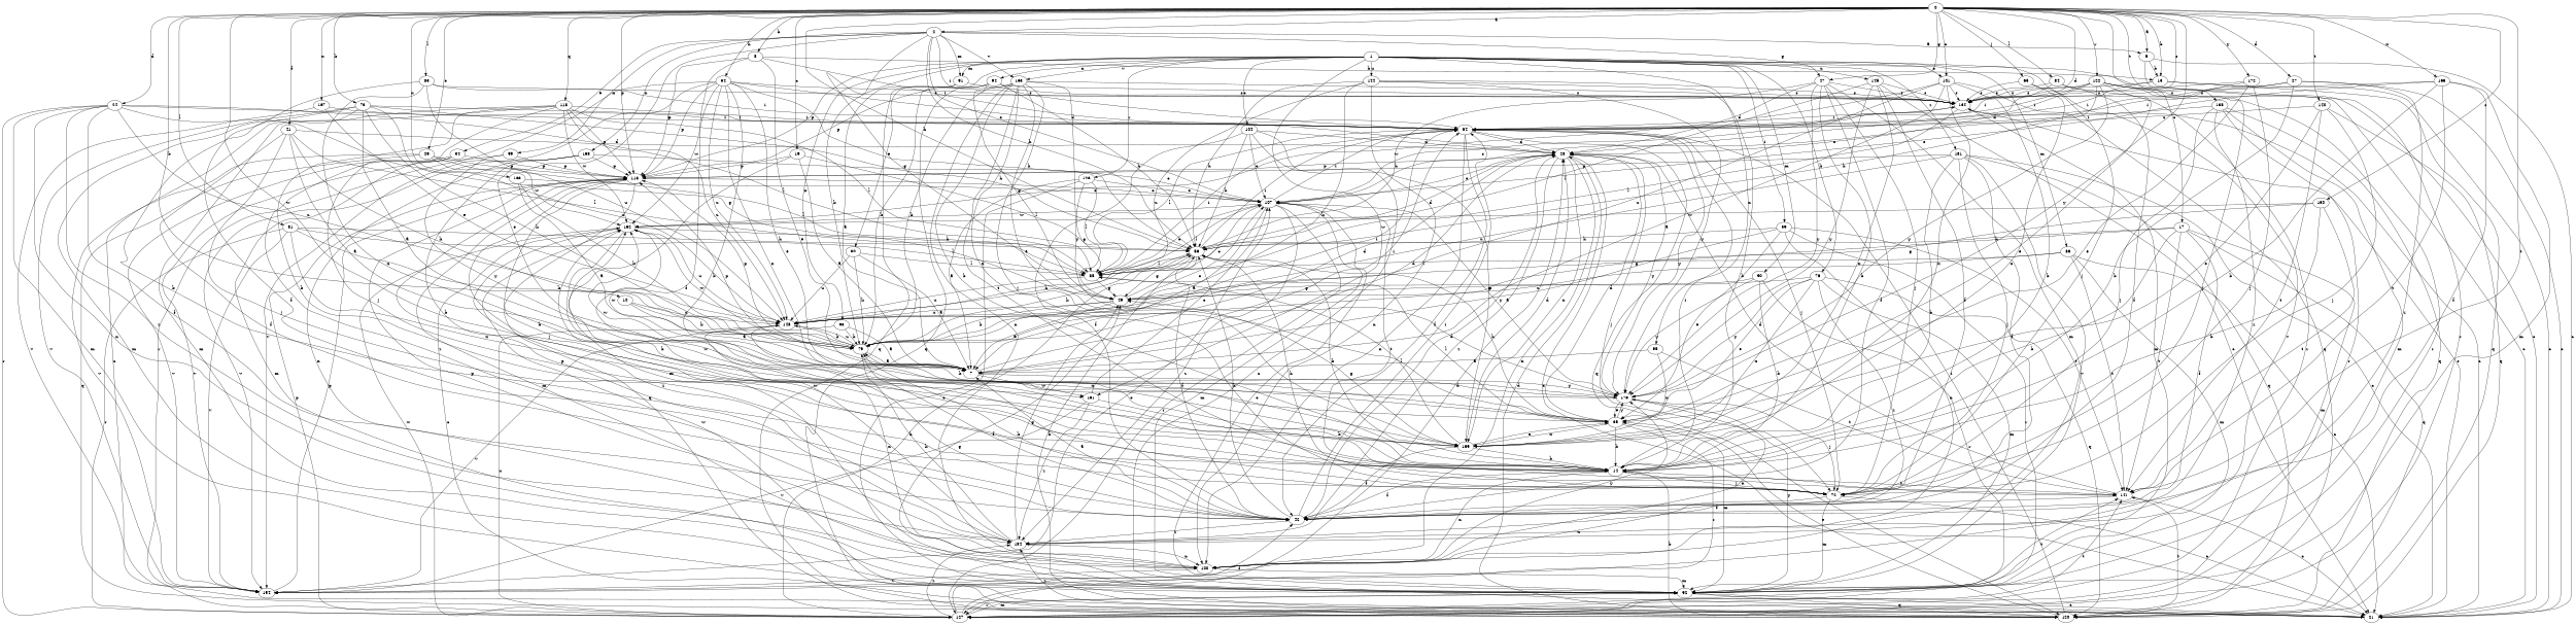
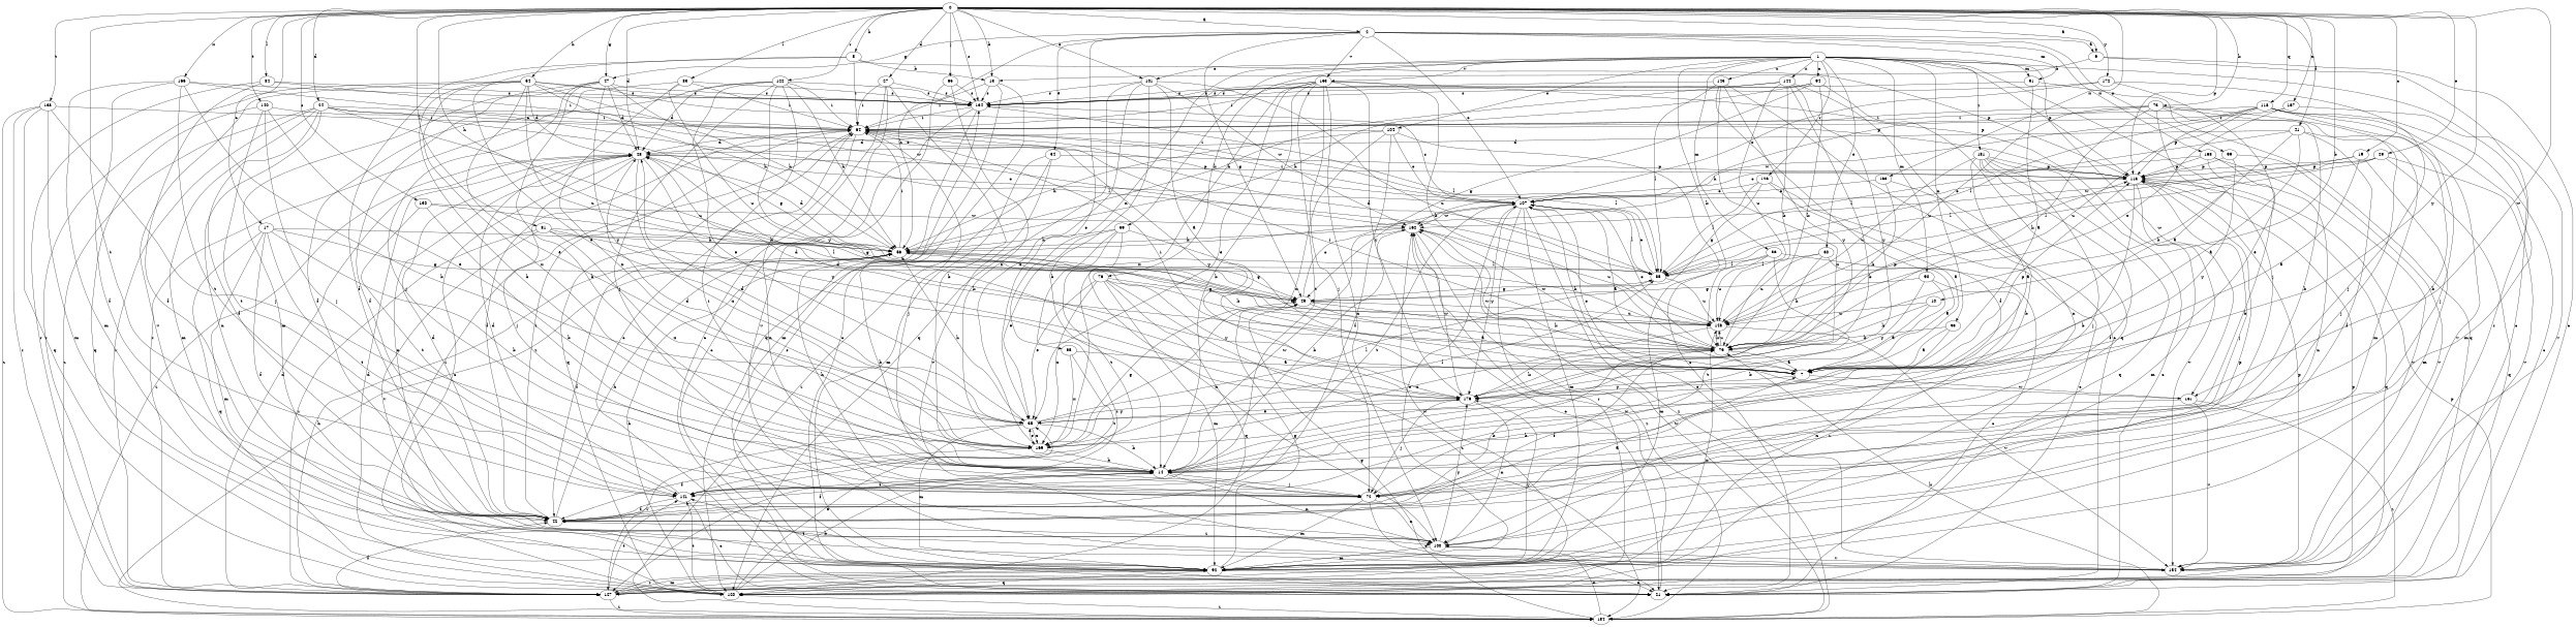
  strict digraph {
    0
    2
    6
    8
    10
    13
    17
    19
    24
    27
    28
    29
    41
    47
    54
    56
    65
    73
    81
    83
    84
    101
    113
    118
    122
    130
    134
    138
    140
    141
    161
    163
    166
    167
    172
    176
    91
    153
    34
    35
    49
    64
    99
    107
    168
    21
    127
    42
    79
    7
    148
    120
    14
    92
    85
    100
    184
    72
    169
    162
    154
    1
    30
    59
    76
    86
    90
    94
    95
    98
    104
    126
    144
    145
    181
    0 -> 2 [label=a]
    0 -> 6 [label=a]
    0 -> 8 [label=b]
    0 -> 10 [label=b]
    0 -> 13 [label=b]
    0 -> 17 [label=c]
    0 -> 19 [label=c]
    0 -> 24 [label=d]
    0 -> 27 [label=d]
    0 -> 28 [label=d]
    0 -> 29 [label=e]
    0 -> 41 [label=f]
    0 -> 47 [label=g]
    0 -> 54 [label=h]
    0 -> 56 [label=h]
    0 -> 65 [label=j]
    0 -> 73 [label=k]
    0 -> 81 [label=l]
    0 -> 83 [label=l]
    0 -> 84 [label=l]
    0 -> 101 [label=o]
    0 -> 113 [label=p]
    0 -> 118 [label=q]
    0 -> 122 [label=r]
    0 -> 130 [label=s]
    0 -> 134 [label=s]
    0 -> 138 [label=t]
    0 -> 140 [label=t]
    0 -> 141 [label=t]
    0 -> 161 [label=w]
    0 -> 163 [label=x]
    0 -> 166 [label=x]
    0 -> 167 [label=x]
    0 -> 172 [label=y]
    0 -> 176 [label=y]
    2 -> 6 [label=a]
    2 -> 47 [label=g]
    2 -> 56 [label=h]
    2 -> 91 [label=m]
    2 -> 153 [label=v]
    2 -> 34 [label=e]
    2 -> 35 [label=e]
    2 -> 49 [label=g]
-   2 -> 64 [label=i]
+   153 -> 64 [label=i]
    2 -> 99 [label=n]
    2 -> 107 [label=o]
    2 -> 168 [label=x]
    6 -> 13 [label=b]
    6 -> 21 [label=c]
    6 -> 127 [label=r]
    8 -> 13 [label=b]
    8 -> 113 [label=p]
    8 -> 35 [label=e]
    8 -> 64 [label=i]
    8 -> 42 [label=f]
    10 -> 79 [label=k]
    10 -> 7 [label=a]
    10 -> 148 [label=u]
    13 -> 134 [label=s]
    13 -> 64 [label=i]
    13 -> 21 [label=c]
    13 -> 120 [label=q]
    17 -> 56 [label=h]
    17 -> 141 [label=t]
    17 -> 49 [label=g]
    17 -> 42 [label=f]
    17 -> 120 [label=q]
    17 -> 14 [label=b]
    17 -> 92 [label=m]
    19 -> 113 [label=p]
    19 -> 7 [label=a]
    19 -> 92 [label=m]
    19 -> 85 [label=l]
    24 -> 49 [label=g]
    24 -> 64 [label=i]
    24 -> 127 [label=r]
    24 -> 42 [label=f]
    24 -> 148 [label=u]
    24 -> 92 [label=m]
    24 -> 85 [label=l]
    24 -> 100 [label=n]
    24 -> 184 [label=z]
    27 -> 134 [label=s]
    27 -> 64 [label=i]
    27 -> 21 [label=c]
    27 -> 14 [label=b]
    27 -> 184 [label=z]
    28 -> 113 [label=p]
    28 -> 176 [label=y]
    28 -> 107 [label=o]
    28 -> 21 [label=c]
    28 -> 100 [label=n]
    28 -> 184 [label=z]
    28 -> 72 [label=j]
    28 -> 169 [label=x]
    29 -> 113 [label=p]
    29 -> 120 [label=q]
    29 -> 85 [label=l]
    29 -> 162 [label=w]
    29 -> 154 [label=v]
    41 -> 28 [label=d]
    41 -> 42 [label=f]
    41 -> 79 [label=k]
    41 -> 7 [label=a]
    41 -> 85 [label=l]
    41 -> 72 [label=j]
    47 -> 28 [label=d]
    47 -> 56 [label=h]
    47 -> 134 [label=s]
    47 -> 176 [label=y]
    47 -> 42 [label=f]
    47 -> 14 [label=b]
    47 -> 92 [label=m]
    47 -> 72 [label=j]
    54 -> 28 [label=d]
    54 -> 56 [label=h]
    54 -> 113 [label=p]
    54 -> 134 [label=s]
    54 -> 35 [label=e]
    54 -> 127 [label=r]
    54 -> 148 [label=u]
    54 -> 14 [label=b]
    54 -> 169 [label=x]
    54 -> 162 [label=w]
    54 -> 154 [label=v]
    56 -> 28 [label=d]
    56 -> 49 [label=g]
    56 -> 64 [label=i]
    56 -> 42 [label=f]
    56 -> 79 [label=k]
    56 -> 14 [label=b]
    56 -> 85 [label=l]
    65 -> 134 [label=s]
    65 -> 169 [label=x]
    65 -> 154 [label=v]
    73 -> 56 [label=h]
    73 -> 64 [label=i]
    73 -> 79 [label=k]
    73 -> 7 [label=a]
    73 -> 148 [label=u]
    73 -> 14 [label=b]
    73 -> 92 [label=m]
    73 -> 154 [label=v]
    81 -> 56 [label=h]
    81 -> 127 [label=r]
    81 -> 79 [label=k]
    81 -> 85 [label=l]
    81 -> 169 [label=x]
    81 -> 154 [label=v]
    83 -> 134 [label=s]
    83 -> 64 [label=i]
    83 -> 42 [label=f]
    83 -> 148 [label=u]
    83 -> 169 [label=x]
    84 -> 134 [label=s]
    84 -> 64 [label=i]
    84 -> 127 [label=r]
    84 -> 42 [label=f]
    101 -> 134 [label=s]
    101 -> 7 [label=a]
    101 -> 148 [label=u]
    101 -> 120 [label=q]
    101 -> 14 [label=b]
    101 -> 169 [label=x]
    101 -> 162 [label=w]
    113 -> 107 [label=o]
    113 -> 120 [label=q]
    113 -> 14 [label=b]
    113 -> 92 [label=m]
    113 -> 72 [label=j]
    118 -> 113 [label=p]
    118 -> 64 [label=i]
    118 -> 21 [label=c]
    118 -> 148 [label=u]
    118 -> 14 [label=b]
    118 -> 92 [label=m]
    118 -> 85 [label=l]
    118 -> 72 [label=j]
    118 -> 162 [label=w]
    122 -> 28 [label=d]
    122 -> 56 [label=h]
    122 -> 134 [label=s]
    122 -> 176 [label=y]
    122 -> 35 [label=e]
    122 -> 64 [label=i]
    122 -> 21 [label=c]
    122 -> 127 [label=r]
    122 -> 72 [label=j]
    130 -> 141 [label=t]
    130 -> 49 [label=g]
    130 -> 14 [label=b]
    130 -> 162 [label=w]
    134 -> 64 [label=i]
    134 -> 21 [label=c]
    134 -> 92 [label=m]
    134 -> 85 [label=l]
    138 -> 64 [label=i]
    138 -> 127 [label=r]
    138 -> 120 [label=q]
    138 -> 92 [label=m]
    138 -> 184 [label=z]
    138 -> 72 [label=j]
    140 -> 141 [label=t]
    140 -> 35 [label=e]
    140 -> 64 [label=c]
    140 -> 120 [label=q]
    140 -> 72 [label=j]
    141 -> 28 [label=d]
    141 -> 21 [label=c]
    141 -> 42 [label=f]
    161 -> 107 [label=o]
    161 -> 14 [label=b]
    161 -> 184 [label=z]
    161 -> 154 [label=v]
    163 -> 107 [label=o]
    163 -> 79 [label=k]
    163 -> 7 [label=a]
    166 -> 134 [label=s]
    166 -> 141 [label=t]
    166 -> 107 [label=o]
    166 -> 42 [label=f]
    166 -> 14 [label=b]
    166 -> 92 [label=m]
    167 -> 64 [label=i]
    167 -> 148 [label=e]
    167 -> 154 [label=v]
    172 -> 134 [label=s]
    172 -> 35 [label=e]
    172 -> 107 [label=o]
    172 -> 72 [label=j]
    176 -> 35 [label=e]
    176 -> 79 [label=k]
    176 -> 100 [label=n]
    176 -> 72 [label=j]
    176 -> 162 [label=w]
    91 -> 134 [label=s]
    91 -> 7 [label=a]
    91 -> 120 [label=q]
    153 -> 113 [label=p]
    153 -> 134 [label=s]
    153 -> 141 [label=t]
    153 -> 176 [label=y]
    153 -> 35 [label=e]
    153 -> 79 [label=k]
    153 -> 14 [label=b]
    153 -> 100 [label=n]
    153 -> 72 [label=j]
    153 -> 169 [label=x]
    34 -> 113 [label=p]
    34 -> 92 [label=m]
    34 -> 184 [label=z]
    34 -> 154 [label=v]
    35 -> 28 [label=d]
    35 -> 56 [label=h]
    35 -> 176 [label=y]
    35 -> 127 [label=r]
    35 -> 14 [label=b]
    35 -> 92 [label=m]
    35 -> 85 [label=l]
    35 -> 169 [label=x]
    49 -> 107 [label=o]
    49 -> 79 [label=k]
    49 -> 7 [label=a]
    49 -> 148 [label=u]
    64 -> 28 [label=d]
    64 -> 176 [label=y]
    64 -> 42 [label=f]
    64 -> 120 [label=q]
    64 -> 85 [label=l]
    64 -> 100 [label=n]
    64 -> 72 [label=j]
    99 -> 113 [label=p]
    99 -> 176 [label=y]
    99 -> 154 [label=v]
    107 -> 134 [label=s]
    107 -> 141 [label=t]
    107 -> 176 [label=y]
    107 -> 64 [label=i]
    107 -> 127 [label=r]
    107 -> 7 [label=a]
    107 -> 92 [label=m]
    107 -> 85 [label=l]
    107 -> 184 [label=z]
    107 -> 162 [label=w]
    168 -> 113 [label=p]
    168 -> 107 [label=o]
    168 -> 14 [label=b]
    168 -> 100 [label=n]
    168 -> 154 [label=v]
    21 -> 134 [label=s]
    21 -> 162 [label=w]
    127 -> 28 [label=d]
    127 -> 56 [label=h]
    127 -> 113 [label=p]
    127 -> 141 [label=t]
    127 -> 42 [label=f]
    127 -> 148 [label=u]
    127 -> 92 [label=m]
    127 -> 184 [label=z]
    127 -> 162 [label=w]
    42 -> 28 [label=d]
    42 -> 56 [label=h]
    42 -> 64 [label=i]
    42 -> 79 [label=k]
    42 -> 7 [label=a]
-   42 -> 184 [label=z]
+   42 -> 100 [label=z]
    79 -> 28 [label=d]
    79 -> 113 [label=p]
    79 -> 64 [label=i]
    79 -> 107 [label=o]
    79 -> 42 [label=f]
    79 -> 7 [label=a]
    79 -> 148 [label=u]
    79 -> 162 [label=w]
    7 -> 28 [label=d]
    7 -> 113 [label=p]
    7 -> 161 [label=w]
    7 -> 176 [label=y]
    7 -> 64 [label=i]
    7 -> 162 [label=w]
    148 -> 56 [label=h]
    148 -> 79 [label=k]
    148 -> 169 [label=x]
    148 -> 154 [label=v]
    120 -> 28 [label=d]
    120 -> 56 [label=h]
    120 -> 141 [label=t]
    120 -> 35 [label=e]
    120 -> 64 [label=i]
    120 -> 14 [label=b]
    120 -> 184 [label=z]
    14 -> 141 [label=t]
    14 -> 64 [label=i]
    14 -> 42 [label=f]
    14 -> 100 [label=n]
    14 -> 72 [label=j]
    14 -> 162 [label=w]
    92 -> 141 [label=t]
    92 -> 176 [label=y]
    92 -> 49 [label=g]
    92 -> 107 [label=o]
    92 -> 21 [label=c]
    92 -> 127 [label=r]
    92 -> 120 [label=q]
    85 -> 49 [label=g]
-   85 -> 64 [label=i]
+   85 -> 64 [label=d]
    85 -> 107 [label=o]
    85 -> 148 [label=u]
    100 -> 113 [label=p]
    100 -> 176 [label=y]
    100 -> 92 [label=m]
    100 -> 154 [label=v]
    184 -> 113 [label=p]
    184 -> 49 [label=g]
    184 -> 79 [label=k]
    184 -> 100 [label=n]
    184 -> 162 [label=w]
    72 -> 56 [label=h]
    72 -> 21 [label=c]
    72 -> 92 [label=m]
    72 -> 100 [label=n]
    169 -> 28 [label=d]
    169 -> 35 [label=e]
    169 -> 49 [label=g]
    169 -> 42 [label=f]
    169 -> 14 [label=b]
    169 -> 85 [label=l]
    162 -> 56 [label=h]
    162 -> 21 [label=c]
    162 -> 148 [label=u]
    162 -> 14 [label=b]
    162 -> 184 [label=z]
    154 -> 113 [label=p]
    154 -> 107 [label=o]
    1 -> 101 [label=o]
    1 -> 113 [label=p]
    1 -> 161 [label=w]
    1 -> 91 [label=m]
    1 -> 153 [label=v]
    1 -> 21 [label=c]
    1 -> 79 [label=k]
    1 -> 72 [label=j]
    1 -> 30 [label=e]
    1 -> 59 [label=i]
    1 -> 76 [label=k]
    1 -> 86 [label=m]
    1 -> 90 [label=m]
    1 -> 94 [label=n]
    1 -> 95 [label=n]
    1 -> 98 [label=n]
    1 -> 104 [label=o]
    1 -> 126 [label=r]
    1 -> 144 [label=u]
    1 -> 145 [label=u]
    1 -> 181 [label=z]
    30 -> 79 [label=k]
    30 -> 7 [label=a]
    30 -> 148 [label=u]
    30 -> 85 [label=l]
    59 -> 56 [label=h]
    59 -> 141 [label=t]
    59 -> 35 [label=e]
    59 -> 127 [label=r]
    59 -> 7 [label=a]
    59 -> 100 [label=n]
    76 -> 176 [label=y]
    76 -> 35 [label=e]
    76 -> 49 [label=g]
    76 -> 120 [label=q]
    76 -> 92 [label=m]
    76 -> 184 [label=z]
    76 -> 169 [label=x]
    86 -> 141 [label=t]
    86 -> 21 [label=c]
    86 -> 148 [label=u]
    86 -> 92 [label=m]
    86 -> 85 [label=l]
    90 -> 176 [label=y]
    90 -> 49 [label=g]
    90 -> 127 [label=r]
    90 -> 14 [label=b]
    94 -> 56 [label=h]
    94 -> 134 [label=s]
    94 -> 49 [label=g]
    94 -> 79 [label=k]
    94 -> 120 [label=q]
    95 -> 141 [label=t]
    95 -> 7 [label=a]
    95 -> 169 [label=x]
    98 -> 79 [label=k]
    98 -> 7 [label=a]
    98 -> 100 [label=n]
    104 -> 28 [label=d]
    104 -> 56 [label=h]
    104 -> 107 [label=o]
    104 -> 21 [label=c]
    104 -> 42 [label=f]
    104 -> 169 [label=x]
    126 -> 49 [label=g]
    126 -> 107 [label=o]
    126 -> 21 [label=c]
    126 -> 7 [label=a]
    126 -> 85 [label=l]
    144 -> 56 [label=h]
    144 -> 134 [label=s]
    144 -> 176 [label=y]
    144 -> 79 [label=k]
    144 -> 148 [label=u]
    144 -> 14 [label=b]
    144 -> 100 [label=n]
    145 -> 134 [label=s]
    145 -> 176 [label=y]
    145 -> 21 [label=c]
    145 -> 42 [label=f]
    145 -> 85 [label=l]
    145 -> 169 [label=x]
    181 -> 113 [label=p]
    181 -> 21 [label=c]
    181 -> 42 [label=f]
    181 -> 148 [label=u]
    181 -> 120 [label=q]
    181 -> 14 [label=b]
    181 -> 72 [label=j]
    181 -> 154 [label=v]
  }
